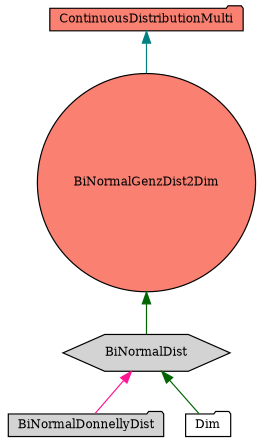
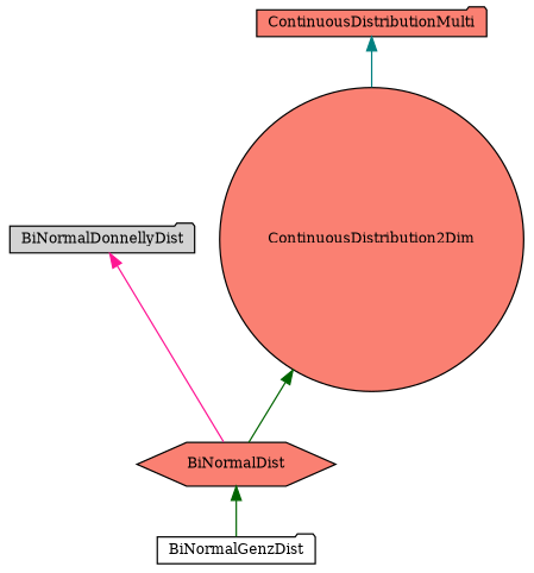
  digraph {
    fontname="DejaVu Serif"
    node [color=black fillcolor=lightgrey fontname="DejaVu Serif" fontsize=10 shape=folder style=filled]
    edge [color=darkgreen dir=back fontname="DejaVu Serif" fontsize=10 labelfontname=Helvetica labelfontsize=10 style=solid]
-   n1 [fontcolor=black height=0.2 label=BiNormalDist shape=hexagon width=0.4]
+   n1 [fillcolor=salmon fontcolor=black height=0.2 label=BiNormalDist shape=hexagon width=0.4]
    n2 [height=0.2 label=BiNormalDonnellyDist width=0.4]
-   n3 [fillcolor=white height=0.2 label=Dim width=0.4]
-   n4 [fillcolor=salmon height=0.2 label=BiNormalGenzDist2Dim shape=circle width=0.4]
+   n3 [fillcolor=white height=0.2 label=BiNormalGenzDist width=0.4]
+   n4 [fillcolor=salmon height=0.2 label=ContinuousDistribution2Dim shape=circle width=0.4]
    n5 [fillcolor=salmon height=0.2 label=ContinuousDistributionMulti width=0.4]
-   n1 -> n2 [color=deeppink]
+   n2 -> n1 [color=deeppink]
    n1 -> n3
    n4 -> n1
    n5 -> n4 [color=teal]
  }
